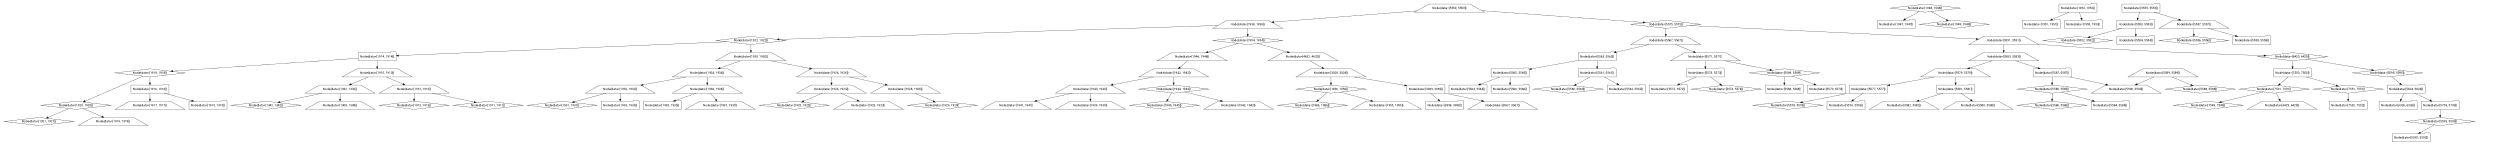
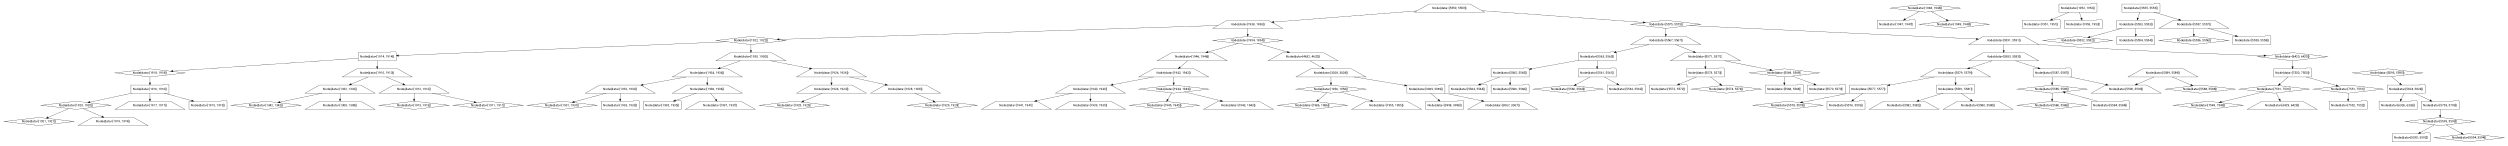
  digraph {
    fontname=Roboto
    node [fontname=Roboto shape=trapezium]
    edge [fontname=Roboto]
    n1 [label="Node{data=[5559, 5559]}"]
    n2 [label="Node{data=[1938, 1938]}"]
    n3 [label="Node{data=[5575, 5575]}" shape=diamond]
    n4 [label="Node{data=[1922, 1922]}" shape=diamond]
    n5 [label="Node{data=[1954, 1954]}" shape=diamond]
    n6 [label="Node{data=[5567, 5567]}"]
    n7 [label="Node{data=[5591, 5591]}"]
    n8 [label="Node{data=[1914, 1914]}" shape=folder]
    n9 [label="Node{data=[1930, 1930]}"]
    n10 [label="Node{data=[1946, 1946]}"]
    n11 [label="Node{data=[4632, 4632]}"]
    n12 [label="Node{data=[1910, 1910]}"]
    n13 [label="Node{data=[1918, 1918]}" shape=diamond]
    n14 [label="Node{data=[1926, 1926]}"]
    n15 [label="Node{data=[1934, 1934]}"]
    n16 [label="Node{data=[1332, 1332]}"]
    n17 [label="Node{data=[1912, 1912]}"]
    n18 [label="Node{data=[1916, 1916]}" shape=folder]
    n19 [label="Node{data=[1920, 1920]}" shape=diamond]
    n20 [label="Node{data=[1308, 1308]}"]
    n21 [label="Node{data=[1342, 1342]}" shape=diamond]
    n22 [label="Node{data=[1911, 1911]}" shape=diamond]
    n23 [label="Node{data=[1913, 1913]}" shape=diamond]
    n24 [label="Node{data=[1915, 1915]}" shape=folder]
    n25 [label="Node{data=[1917, 1917]}"]
    n26 [label="Node{data=[1919, 1919]}"]
    n27 [label="Node{data=[1921, 1921]}" shape=diamond]
    n28 [label="Node{data=[1924, 1924]}"]
    n29 [label="Node{data=[1928, 1928]}"]
    n30 [label="Node{data=[1932, 1932]}"]
    n31 [label="Node{data=[1936, 1936]}"]
-   n32 [label="Node{data=[1923, 1923]}"]
    n33 [label="Node{data=[1925, 1925]}" shape=diamond]
    n34 [label="Node{data=[1929, 1929]}" shape=diamond]
    n35 [label="Node{data=[1931, 1931]}" shape=diamond]
    n36 [label="Node{data=[1933, 1933]}" shape=folder]
    n37 [label="Node{data=[1935, 1935]}" shape=folder]
    n38 [label="Node{data=[1937, 1937]}"]
    n39 [label="Node{data=[1942, 1942]}"]
    n40 [label="Node{data=[3028, 3028]}"]
    n41 [label="Node{data=[1940, 1940]}"]
    n42 [label="Node{data=[1944, 1944]}" shape=diamond]
    n43 [label="Node{data=[1939, 1939]}"]
    n44 [label="Node{data=[1941, 1941]}"]
    n45 [label="Node{data=[1943, 1943]}"]
    n46 [label="Node{data=[1945, 1945]}" shape=diamond]
    n47 [label="Node{data=[1948, 1948]}" shape=diamond]
    n48 [label="Node{data=[1947, 1947]}" shape=folder]
    n49 [label="Node{data=[1949, 1949]}" shape=diamond]
    n50 [label="Node{data=[1952, 1952]}" shape=folder]
    n51 [label="Node{data=[1951, 1951]}" shape=folder]
    n52 [label="Node{data=[1953, 1953]}" shape=folder]
    n53 [label="Node{data=[1956, 1956]}" shape=diamond]
    n54 [label="Node{data=[3069, 3069]}" shape=folder]
    n55 [label="Node{data=[5555, 5555]}" shape=folder]
    n56 [label="Node{data=[5553, 5553]}" shape=folder]
    n57 [label="Node{data=[5557, 5557]}"]
    n58 [label="Node{data=[1955, 1955]}"]
    n59 [label="Node{data=[1986, 1986]}" shape=diamond]
    n60 [label="Node{data=[3067, 3067]}"]
    n61 [label="Node{data=[3998, 3998]}" shape=folder]
    n62 [label="Node{data=[5552, 5552]}" shape=diamond]
    n63 [label="Node{data=[5554, 5554]}" shape=folder]
    n64 [label="Node{data=[5556, 5556]}" shape=diamond]
    n65 [label="Node{data=[5558, 5558]}" shape=folder]
    n66 [label="Node{data=[5563, 5563]}" shape=folder]
    n67 [label="Node{data=[5571, 5571]}"]
    n68 [label="Node{data=[5583, 5583]}"]
    n69 [label="Node{data=[6420, 6420]}" shape=diamond]
    n70 [label="Node{data=[5561, 5561]}" shape=folder]
    n71 [label="Node{data=[5565, 5565]}" shape=folder]
    n72 [label="Node{data=[5569, 5569]}" shape=diamond]
    n73 [label="Node{data=[5573, 5573]}" shape=folder]
    n74 [label="Node{data=[5560, 5560]}" shape=diamond]
    n75 [label="Node{data=[5562, 5562]}" shape=folder]
    n76 [label="Node{data=[5564, 5564]}" shape=folder]
    n77 [label="Node{data=[5566, 5566]}" shape=folder]
    n78 [label="Node{data=[5568, 5568]}" shape=folder]
    n79 [label="Node{data=[5570, 5570]}" shape=folder]
    n80 [label="Node{data=[5572, 5572]}" shape=folder]
    n81 [label="Node{data=[5574, 5574]}" shape=diamond]
    n82 [label="Node{data=[5579, 5579]}"]
    n83 [label="Node{data=[5587, 5587]}" shape=folder]
    n84 [label="Node{data=[5595, 5595]}" shape=diamond]
    n85 [label="Node{data=[7550, 7550]}" shape=folder]
    n86 [label="Node{data=[5577, 5577]}" shape=folder]
    n87 [label="Node{data=[5581, 5581]}" shape=folder]
    n88 [label="Node{data=[5585, 5585]}" shape=diamond]
    n89 [label="Node{data=[5590, 5590]}"]
    n90 [label="Node{data=[5576, 5576]}" shape=folder]
    n91 [label="Node{data=[5578, 5578]}" shape=diamond]
    n92 [label="Node{data=[5580, 5580]}"]
    n93 [label="Node{data=[5582, 5582]}"]
    n94 [label="Node{data=[5584, 5584]}" shape=folder]
    n95 [label="Node{data=[5586, 5586]}" shape=diamond]
    n96 [label="Node{data=[5589, 5589]}"]
    n97 [label="Node{data=[5588, 5588]}" shape=diamond]
    n98 [label="Node{data=[5824, 5824]}" shape=folder]
    n99 [label="Node{data=[7531, 7531]}" shape=diamond]
    n100 [label="Node{data=[7551, 7551]}" shape=diamond]
    n101 [label="Node{data=[5593, 5593]}" shape=diamond]
    n102 [label="Node{data=[5592, 5592]}" shape=folder]
+   n103 [label="Node{data=[5594, 5594]}" shape=diamond]
    n104 [label="Node{data=[5793, 5793]}" shape=folder]
    n105 [label="Node{data=[6326, 6326]}" shape=folder]
    n106 [label="Node{data=[6429, 6429]}"]
    n107 [label="Node{data=[7549, 7549]}" shape=diamond]
    n108 [label="Node{data=[7552, 7552]}" shape=folder]
    n1 -> n2
    n1 -> n3
    n2 -> n4
    n2 -> n5
    n3 -> n6
    n3 -> n7
    n4 -> n8
    n4 -> n9
    n5 -> n10
    n5 -> n11
    n6 -> n66
    n6 -> n67
    n7 -> n68
    n7 -> n69
    n8 -> n12
    n8 -> n13
    n9 -> n14
    n9 -> n15
    n10 -> n39
    n11 -> n40
    n12 -> n16
    n12 -> n17
    n13 -> n18
-   n13 -> n19
+   n18 -> n19
    n14 -> n28
    n14 -> n29
    n15 -> n30
    n15 -> n31
    n16 -> n20
    n16 -> n21
    n17 -> n22
    n17 -> n23
    n18 -> n24
    n18 -> n25
    n19 -> n26
    n19 -> n27
-   n28 -> n32
    n28 -> n33
    n29 -> n34
    n30 -> n35
    n30 -> n36
    n31 -> n37
    n31 -> n38
    n39 -> n41
    n39 -> n42
    n40 -> n53
    n40 -> n54
    n41 -> n43
    n41 -> n44
    n42 -> n45
    n42 -> n46
    n47 -> n48
    n47 -> n49
    n50 -> n51
    n50 -> n52
    n53 -> n58
    n53 -> n59
    n54 -> n60
    n54 -> n61
    n55 -> n56
    n55 -> n57
    n56 -> n62
    n56 -> n63
    n57 -> n64
    n57 -> n65
    n66 -> n70
    n66 -> n71
    n67 -> n72
    n67 -> n73
    n68 -> n82
    n68 -> n83
-   n69 -> n84
    n69 -> n85
    n70 -> n74
    n70 -> n75
    n71 -> n76
    n71 -> n77
    n72 -> n78
    n72 -> n79
    n73 -> n80
    n73 -> n81
    n82 -> n86
    n82 -> n87
    n83 -> n88
    n83 -> n89
    n84 -> n98
    n85 -> n99
    n85 -> n100
    n86 -> n90
    n86 -> n91
    n87 -> n92
    n87 -> n93
-   n88 -> n94
+   n94 -> n88
    n88 -> n95
    n96 -> n89
    n96 -> n97
    n98 -> n104
    n98 -> n105
    n99 -> n106
    n99 -> n107
    n100 -> n108
    n101 -> n102
+   n101 -> n103
    n104 -> n101
  }
